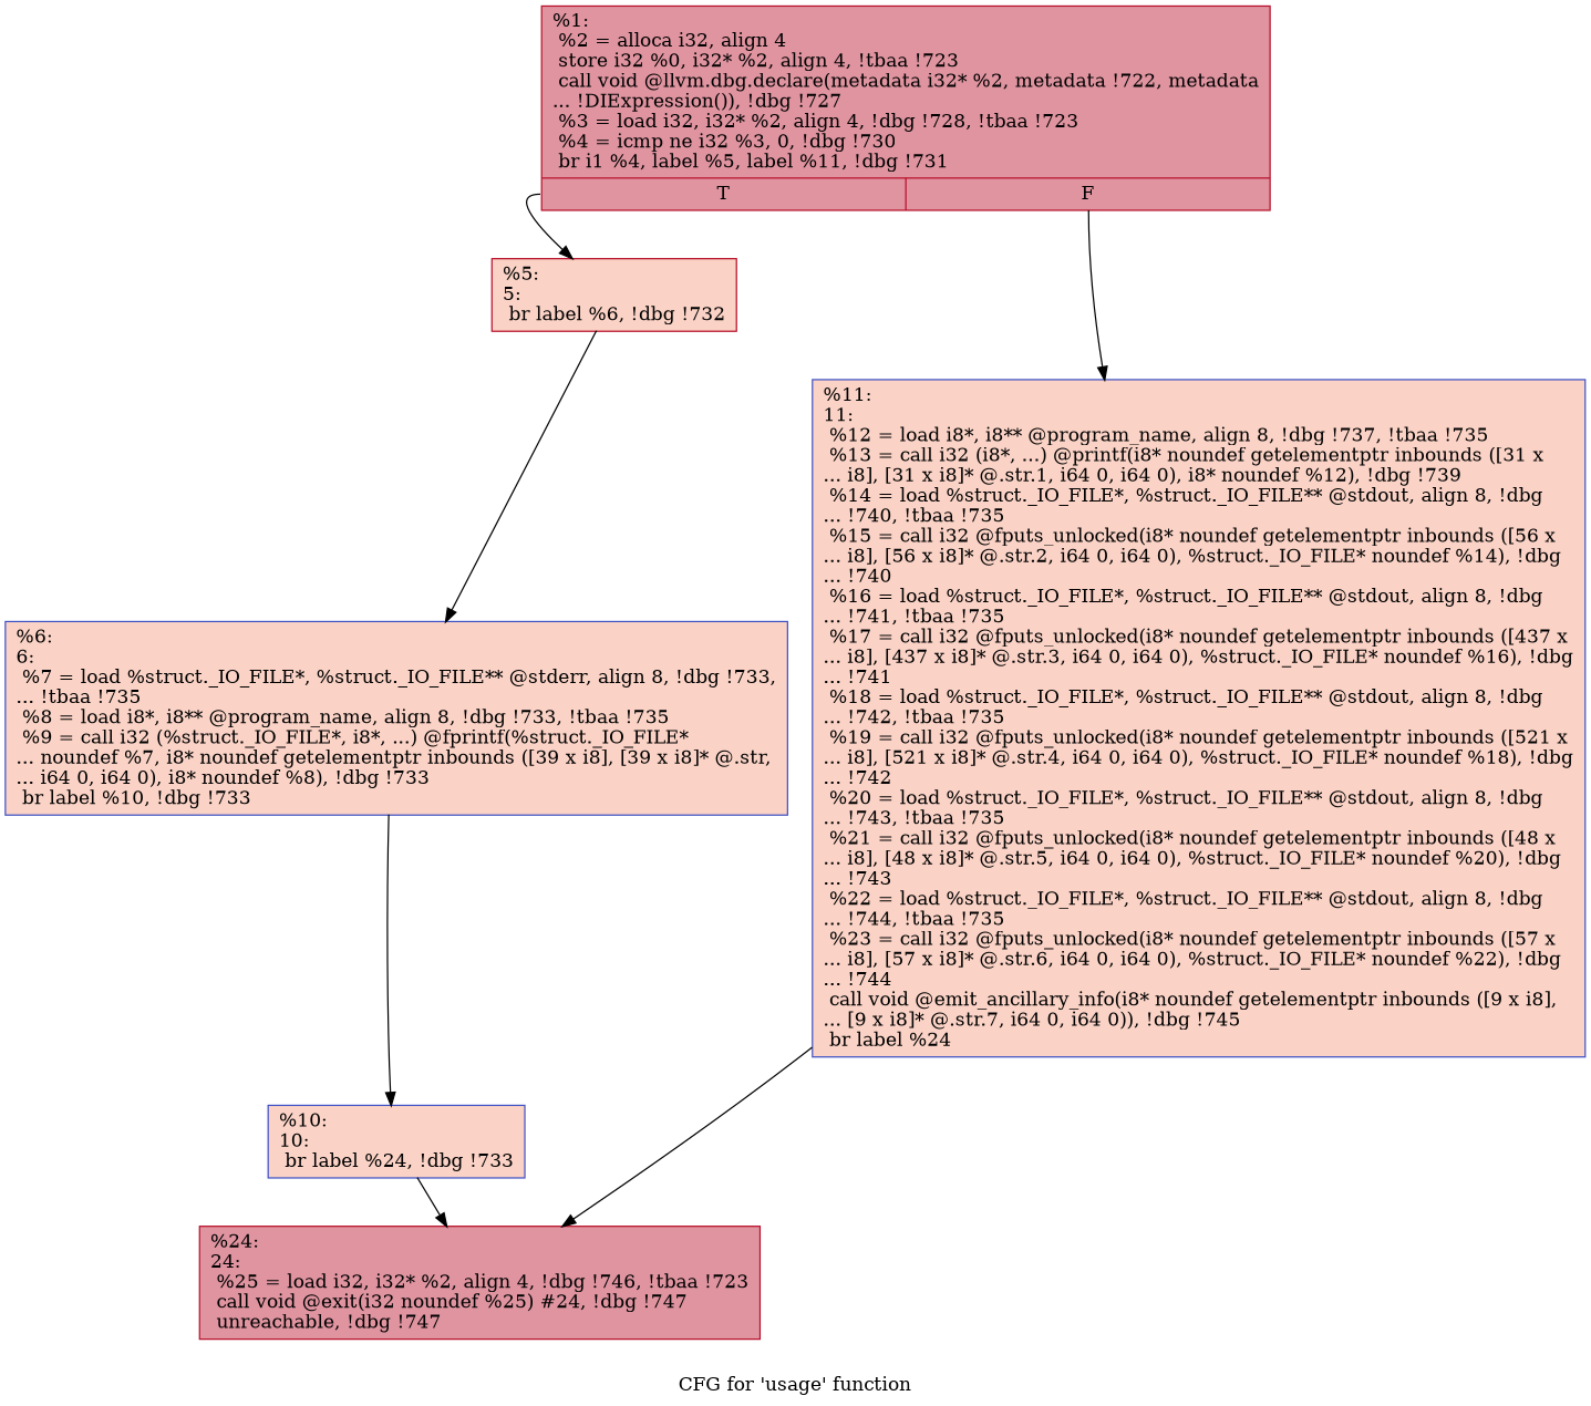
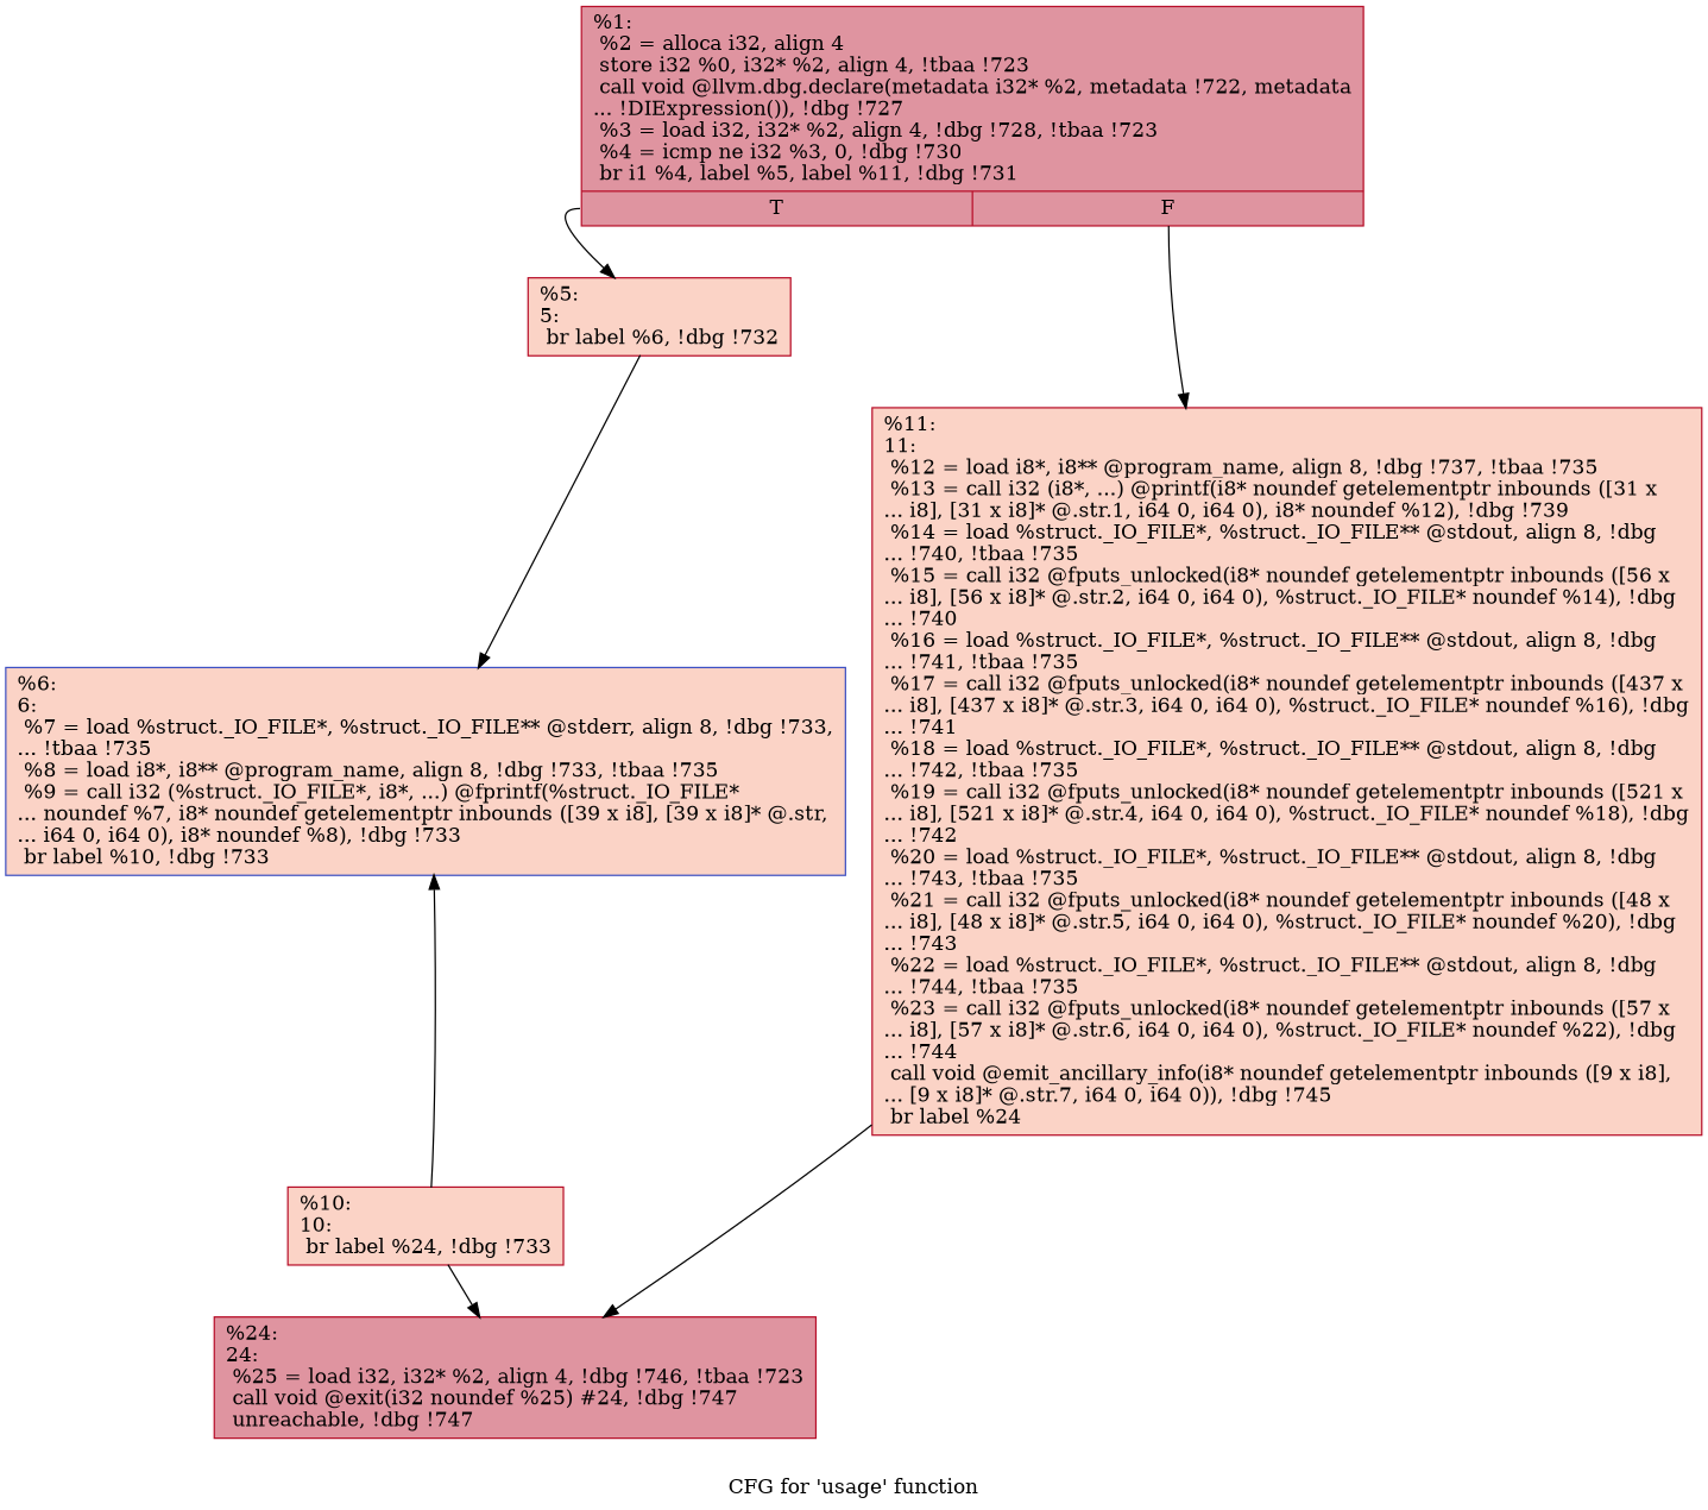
  digraph {
    label="CFG for 'usage' function"
    node [color="#b70d28ff" fillcolor="#f59c7d70" shape=record style=filled]
    n1 [fillcolor="#b70d2870" label="{%1:\l  %2 = alloca i32, align 4\l  store i32 %0, i32* %2, align 4, !tbaa !723\l  call void @llvm.dbg.declare(metadata i32* %2, metadata !722, metadata\l... !DIExpression()), !dbg !727\l  %3 = load i32, i32* %2, align 4, !dbg !728, !tbaa !723\l  %4 = icmp ne i32 %3, 0, !dbg !730\l  br i1 %4, label %5, label %11, !dbg !731\l|{<s0>T|<s1>F}}"]
    n2 [label="{%5:\l5:                                                \l  br label %6, !dbg !732\l}"]
-   n3 [color="#3d50c3ff" label="{%11:\l11:                                               \l  %12 = load i8*, i8** @program_name, align 8, !dbg !737, !tbaa !735\l  %13 = call i32 (i8*, ...) @printf(i8* noundef getelementptr inbounds ([31 x\l... i8], [31 x i8]* @.str.1, i64 0, i64 0), i8* noundef %12), !dbg !739\l  %14 = load %struct._IO_FILE*, %struct._IO_FILE** @stdout, align 8, !dbg\l... !740, !tbaa !735\l  %15 = call i32 @fputs_unlocked(i8* noundef getelementptr inbounds ([56 x\l... i8], [56 x i8]* @.str.2, i64 0, i64 0), %struct._IO_FILE* noundef %14), !dbg\l... !740\l  %16 = load %struct._IO_FILE*, %struct._IO_FILE** @stdout, align 8, !dbg\l... !741, !tbaa !735\l  %17 = call i32 @fputs_unlocked(i8* noundef getelementptr inbounds ([437 x\l... i8], [437 x i8]* @.str.3, i64 0, i64 0), %struct._IO_FILE* noundef %16), !dbg\l... !741\l  %18 = load %struct._IO_FILE*, %struct._IO_FILE** @stdout, align 8, !dbg\l... !742, !tbaa !735\l  %19 = call i32 @fputs_unlocked(i8* noundef getelementptr inbounds ([521 x\l... i8], [521 x i8]* @.str.4, i64 0, i64 0), %struct._IO_FILE* noundef %18), !dbg\l... !742\l  %20 = load %struct._IO_FILE*, %struct._IO_FILE** @stdout, align 8, !dbg\l... !743, !tbaa !735\l  %21 = call i32 @fputs_unlocked(i8* noundef getelementptr inbounds ([48 x\l... i8], [48 x i8]* @.str.5, i64 0, i64 0), %struct._IO_FILE* noundef %20), !dbg\l... !743\l  %22 = load %struct._IO_FILE*, %struct._IO_FILE** @stdout, align 8, !dbg\l... !744, !tbaa !735\l  %23 = call i32 @fputs_unlocked(i8* noundef getelementptr inbounds ([57 x\l... i8], [57 x i8]* @.str.6, i64 0, i64 0), %struct._IO_FILE* noundef %22), !dbg\l... !744\l  call void @emit_ancillary_info(i8* noundef getelementptr inbounds ([9 x i8],\l... [9 x i8]* @.str.7, i64 0, i64 0)), !dbg !745\l  br label %24\l}"]
+   n3 [label="{%11:\l11:                                               \l  %12 = load i8*, i8** @program_name, align 8, !dbg !737, !tbaa !735\l  %13 = call i32 (i8*, ...) @printf(i8* noundef getelementptr inbounds ([31 x\l... i8], [31 x i8]* @.str.1, i64 0, i64 0), i8* noundef %12), !dbg !739\l  %14 = load %struct._IO_FILE*, %struct._IO_FILE** @stdout, align 8, !dbg\l... !740, !tbaa !735\l  %15 = call i32 @fputs_unlocked(i8* noundef getelementptr inbounds ([56 x\l... i8], [56 x i8]* @.str.2, i64 0, i64 0), %struct._IO_FILE* noundef %14), !dbg\l... !740\l  %16 = load %struct._IO_FILE*, %struct._IO_FILE** @stdout, align 8, !dbg\l... !741, !tbaa !735\l  %17 = call i32 @fputs_unlocked(i8* noundef getelementptr inbounds ([437 x\l... i8], [437 x i8]* @.str.3, i64 0, i64 0), %struct._IO_FILE* noundef %16), !dbg\l... !741\l  %18 = load %struct._IO_FILE*, %struct._IO_FILE** @stdout, align 8, !dbg\l... !742, !tbaa !735\l  %19 = call i32 @fputs_unlocked(i8* noundef getelementptr inbounds ([521 x\l... i8], [521 x i8]* @.str.4, i64 0, i64 0), %struct._IO_FILE* noundef %18), !dbg\l... !742\l  %20 = load %struct._IO_FILE*, %struct._IO_FILE** @stdout, align 8, !dbg\l... !743, !tbaa !735\l  %21 = call i32 @fputs_unlocked(i8* noundef getelementptr inbounds ([48 x\l... i8], [48 x i8]* @.str.5, i64 0, i64 0), %struct._IO_FILE* noundef %20), !dbg\l... !743\l  %22 = load %struct._IO_FILE*, %struct._IO_FILE** @stdout, align 8, !dbg\l... !744, !tbaa !735\l  %23 = call i32 @fputs_unlocked(i8* noundef getelementptr inbounds ([57 x\l... i8], [57 x i8]* @.str.6, i64 0, i64 0), %struct._IO_FILE* noundef %22), !dbg\l... !744\l  call void @emit_ancillary_info(i8* noundef getelementptr inbounds ([9 x i8],\l... [9 x i8]* @.str.7, i64 0, i64 0)), !dbg !745\l  br label %24\l}"]
    n4 [color="#3d50c3ff" label="{%6:\l6:                                                \l  %7 = load %struct._IO_FILE*, %struct._IO_FILE** @stderr, align 8, !dbg !733,\l... !tbaa !735\l  %8 = load i8*, i8** @program_name, align 8, !dbg !733, !tbaa !735\l  %9 = call i32 (%struct._IO_FILE*, i8*, ...) @fprintf(%struct._IO_FILE*\l... noundef %7, i8* noundef getelementptr inbounds ([39 x i8], [39 x i8]* @.str,\l... i64 0, i64 0), i8* noundef %8), !dbg !733\l  br label %10, !dbg !733\l}"]
    n5 [fillcolor="#b70d2870" label="{%24:\l24:                                               \l  %25 = load i32, i32* %2, align 4, !dbg !746, !tbaa !723\l  call void @exit(i32 noundef %25) #24, !dbg !747\l  unreachable, !dbg !747\l}"]
-   n6 [color="#3d50c3ff" label="{%10:\l10:                                               \l  br label %24, !dbg !733\l}"]
+   n6 [label="{%10:\l10:                                               \l  br label %24, !dbg !733\l}"]
    n1 -> n2 [tailport=s0]
    n1 -> n3 [tailport=s1]
    n2 -> n4
    n3 -> n5
-   n4 -> n6
+   n6 -> n4
    n6 -> n5
  }
